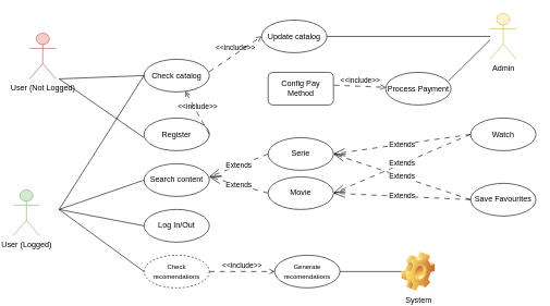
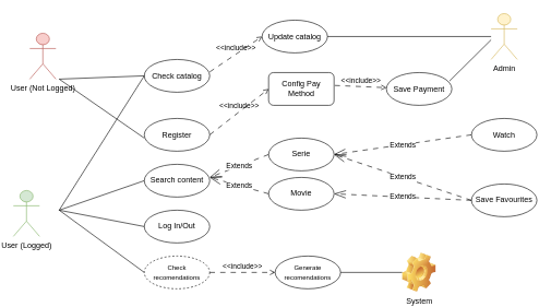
  <mxCell id="0" />
  <mxCell id="1" parent="0" />
  <mxCell id="2" value="&lt;div&gt;User (Not Logged)&lt;br&gt;&lt;/div&gt;" style="shape=umlActor;verticalLabelPosition=bottom;verticalAlign=top;html=1;outlineConnect=0;fillColor=#f8cecc;strokeColor=#b85450;" parent="1" vertex="1"><mxGeometry x="45" y="50" width="40" height="70" as="geometry" /></mxCell>
  <mxCell id="3" value="Check catalog" style="ellipse;whiteSpace=wrap;html=1;" parent="1" vertex="1"><mxGeometry x="220" y="90" width="100" height="50" as="geometry" /></mxCell>
  <mxCell id="4" value="Log In/Out" style="ellipse;whiteSpace=wrap;html=1;" parent="1" vertex="1"><mxGeometry x="220" y="320" width="100" height="50" as="geometry" /></mxCell>
  <mxCell id="5" value="Search content" style="ellipse;whiteSpace=wrap;html=1;" parent="1" vertex="1"><mxGeometry x="220" y="250" width="100" height="50" as="geometry" /></mxCell>
  <mxCell id="6" value="Register" style="ellipse;whiteSpace=wrap;html=1;" parent="1" vertex="1"><mxGeometry x="220" y="180" width="100" height="50" as="geometry" /></mxCell>
  <mxCell id="7" value="User (Logged)" style="shape=umlActor;verticalLabelPosition=bottom;verticalAlign=top;html=1;outlineConnect=0;fillColor=#d5e8d4;strokeColor=#82b366;" parent="1" vertex="1"><mxGeometry x="20" y="290" width="40" height="70" as="geometry" /></mxCell>
  <mxCell id="8" value="" style="endArrow=none;html=1;rounded=0;entryX=0;entryY=0.5;entryDx=0;entryDy=0;" parent="1" target="4" edge="1"><mxGeometry width="50" height="50" relative="1" as="geometry"><mxPoint x="90" y="320" as="sourcePoint" /><mxPoint x="200" y="320" as="targetPoint" /></mxGeometry></mxCell>
  <mxCell id="9" value="" style="endArrow=none;html=1;rounded=0;entryX=0;entryY=0.5;entryDx=0;entryDy=0;" parent="1" target="5" edge="1"><mxGeometry width="50" height="50" relative="1" as="geometry"><mxPoint x="90" y="320" as="sourcePoint" /><mxPoint x="210" y="250" as="targetPoint" /></mxGeometry></mxCell>
  <mxCell id="10" value="" style="endArrow=none;html=1;rounded=0;entryX=0;entryY=0.5;entryDx=0;entryDy=0;" parent="1" target="3" edge="1"><mxGeometry width="50" height="50" relative="1" as="geometry"><mxPoint x="90" y="320" as="sourcePoint" /><mxPoint x="210" y="100" as="targetPoint" /></mxGeometry></mxCell>
  <mxCell id="11" value="Admin" style="shape=umlActor;verticalLabelPosition=bottom;verticalAlign=top;html=1;outlineConnect=0;fillColor=#fff2cc;strokeColor=#d6b656;" parent="1" vertex="1"><mxGeometry x="750" y="20" width="40" height="70" as="geometry" /></mxCell>
  <mxCell id="12" value="" style="endArrow=none;html=1;rounded=0;entryX=0;entryY=0.6;entryDx=0;entryDy=0;entryPerimeter=0;" parent="1" target="6" edge="1"><mxGeometry width="50" height="50" relative="1" as="geometry"><mxPoint x="90" y="120" as="sourcePoint" /><mxPoint x="220" y="170" as="targetPoint" /></mxGeometry></mxCell>
  <mxCell id="13" value="" style="endArrow=none;html=1;rounded=0;entryX=0;entryY=0.5;entryDx=0;entryDy=0;" parent="1" target="3" edge="1"><mxGeometry width="50" height="50" relative="1" as="geometry"><mxPoint x="90" y="120" as="sourcePoint" /><mxPoint x="230" y="190" as="targetPoint" /></mxGeometry></mxCell>
  <mxCell id="14" value="Update catalog" style="ellipse;whiteSpace=wrap;html=1;" parent="1" vertex="1"><mxGeometry x="400" y="30" width="100" height="50" as="geometry" /></mxCell>
  <mxCell id="15" value="" style="endArrow=none;html=1;rounded=0;entryX=1;entryY=0.5;entryDx=0;entryDy=0;" parent="1" target="14" edge="1" source="11"><mxGeometry width="50" height="50" relative="1" as="geometry"><mxPoint x="700" y="60" as="sourcePoint" /><mxPoint x="460" y="35" as="targetPoint" /></mxGeometry></mxCell>
  <mxCell id="16" value="&lt;font size=&quot;1&quot;&gt;Generate recomendations&lt;br&gt;&lt;/font&gt;" style="ellipse;whiteSpace=wrap;html=1;" parent="1" vertex="1"><mxGeometry x="420" y="390" width="100" height="50" as="geometry" /></mxCell>
  <mxCell id="17" value="" style="endArrow=none;html=1;rounded=0;entryX=1;entryY=0.5;entryDx=0;entryDy=0;exitX=0;exitY=0.5;exitDx=0;exitDy=0;" parent="1" target="16" edge="1" source="18"><mxGeometry width="50" height="50" relative="1" as="geometry"><mxPoint x="540" y="410" as="sourcePoint" /><mxPoint x="470" y="415" as="targetPoint" /></mxGeometry></mxCell>
  <mxCell id="18" value="System" style="shape=image;html=1;verticalLabelPosition=bottom;verticalAlign=top;imageAspect=1;aspect=fixed;image=img/clipart/Gear_128x128.png" vertex="1" parent="1"><mxGeometry x="614.42" y="385" width="51.15" height="60" as="geometry" /></mxCell>
  <mxCell id="19" value="Movie" style="ellipse;whiteSpace=wrap;html=1;" vertex="1" parent="1"><mxGeometry x="410" y="270" width="100" height="50" as="geometry" /></mxCell>
  <mxCell id="20" value="Serie" style="ellipse;whiteSpace=wrap;html=1;" vertex="1" parent="1"><mxGeometry x="410" y="210" width="100" height="50" as="geometry" /></mxCell>
  <mxCell id="21" value="Extends" style="endArrow=openThin;endSize=16;endFill=0;html=1;rounded=0;exitX=0;exitY=0.5;exitDx=0;exitDy=0;dashed=1;dashPattern=8 8;startArrow=none;startFill=0;" edge="1" parent="1" source="20"><mxGeometry width="160" relative="1" as="geometry"><mxPoint x="325" y="150" as="sourcePoint" /><mxPoint x="320" y="270" as="targetPoint" /></mxGeometry></mxCell>
  <mxCell id="22" value="Extends" style="endArrow=openThin;endSize=16;endFill=0;html=1;rounded=0;exitX=0;exitY=0.5;exitDx=0;exitDy=0;dashed=1;dashPattern=8 8;" edge="1" parent="1" source="19"><mxGeometry width="160" relative="1" as="geometry"><mxPoint x="430" y="245" as="sourcePoint" /><mxPoint x="320" y="270" as="targetPoint" /></mxGeometry></mxCell>
  <mxCell id="23" value="Save Favourites" style="ellipse;whiteSpace=wrap;html=1;" vertex="1" parent="1"><mxGeometry x="720" y="280" width="100" height="50" as="geometry" /></mxCell>
  <mxCell id="24" value="Watch" style="ellipse;whiteSpace=wrap;html=1;" vertex="1" parent="1"><mxGeometry x="720" y="180" width="100" height="50" as="geometry" /></mxCell>
- <mxCell id="25" value="Extends" style="endArrow=openThin;endSize=16;endFill=0;html=1;rounded=0;exitX=0;exitY=0.5;exitDx=0;exitDy=0;dashed=1;dashPattern=8 8;entryX=1;entryY=0.5;entryDx=0;entryDy=0;" edge="1" parent="1" source="24" target="19"><mxGeometry width="160" relative="1" as="geometry"><mxPoint x="600" y="230" as="sourcePoint" /><mxPoint x="510" y="265" as="targetPoint" /></mxGeometry></mxCell>
  <mxCell id="26" value="Extends" style="endArrow=openThin;endSize=16;endFill=0;html=1;rounded=0;dashed=1;dashPattern=8 8;entryX=1;entryY=0.5;entryDx=0;entryDy=0;exitX=0;exitY=0.5;exitDx=0;exitDy=0;" edge="1" parent="1" source="24" target="20"><mxGeometry width="160" relative="1" as="geometry"><mxPoint x="600" y="230" as="sourcePoint" /><mxPoint x="520" y="305" as="targetPoint" /></mxGeometry></mxCell>
  <mxCell id="27" value="Extends" style="endArrow=openThin;endSize=16;endFill=0;html=1;rounded=0;dashed=1;dashPattern=8 8;entryX=1;entryY=0.5;entryDx=0;entryDy=0;exitX=0;exitY=0.5;exitDx=0;exitDy=0;" edge="1" parent="1" source="23" target="20"><mxGeometry width="160" relative="1" as="geometry"><mxPoint x="610" y="205" as="sourcePoint" /><mxPoint x="520" y="305" as="targetPoint" /></mxGeometry></mxCell>
  <mxCell id="28" value="Extends" style="endArrow=openThin;endSize=16;endFill=0;html=1;rounded=0;dashed=1;dashPattern=8 8;entryX=1;entryY=0.5;entryDx=0;entryDy=0;exitX=0;exitY=0.5;exitDx=0;exitDy=0;" edge="1" parent="1" source="23" target="19"><mxGeometry width="160" relative="1" as="geometry"><mxPoint x="622.147" y="288.666" as="sourcePoint" /><mxPoint x="520" y="245" as="targetPoint" /></mxGeometry></mxCell>
  <mxCell id="29" value="Config Pay Method" style="whiteSpace=wrap;html=1;rounded=1;" vertex="1" parent="1"><mxGeometry x="410" y="110" width="100" height="50" as="geometry" /></mxCell>
- <mxCell id="30" value="Process Payment" style="ellipse;whiteSpace=wrap;html=1;" vertex="1" parent="1"><mxGeometry x="590" y="110" width="100" height="50" as="geometry" /></mxCell>
- <mxCell id="31" value="&amp;lt;&amp;lt;include&amp;gt;&amp;gt;" style="html=1;verticalAlign=bottom;labelBackgroundColor=none;endArrow=open;endFill=0;dashed=1;rounded=0;dashPattern=8 8;exitX=1;exitY=0.5;exitDx=0;exitDy=0;" edge="1" parent="1" source="6" target="3"><mxGeometry width="160" relative="1" as="geometry"><mxPoint x="260" y="90" as="sourcePoint" /><mxPoint x="420" y="90" as="targetPoint" /></mxGeometry></mxCell>
+ <mxCell id="30" value="Save Payment" style="ellipse;whiteSpace=wrap;html=1;" vertex="1" parent="1"><mxGeometry x="590" y="110" width="100" height="50" as="geometry" /></mxCell>
+ <mxCell id="31" value="&amp;lt;&amp;lt;include&amp;gt;&amp;gt;" style="html=1;verticalAlign=bottom;labelBackgroundColor=none;endArrow=open;endFill=0;dashed=1;rounded=0;dashPattern=8 8;entryX=0;entryY=0.5;entryDx=0;entryDy=0;exitX=1;exitY=0.5;exitDx=0;exitDy=0;" edge="1" parent="1" source="6" target="29"><mxGeometry width="160" relative="1" as="geometry"><mxPoint x="260" y="90" as="sourcePoint" /><mxPoint x="420" y="90" as="targetPoint" /></mxGeometry></mxCell>
  <mxCell id="32" value="&amp;lt;&amp;lt;include&amp;gt;&amp;gt;" style="html=1;verticalAlign=bottom;labelBackgroundColor=none;endArrow=open;endFill=0;dashed=1;rounded=0;dashPattern=8 8;exitX=1.011;exitY=0.393;exitDx=0;exitDy=0;exitPerimeter=0;" edge="1" parent="1" source="29" target="30"><mxGeometry width="160" relative="1" as="geometry"><mxPoint x="510" y="90" as="sourcePoint" /><mxPoint x="600" y="90" as="targetPoint" /></mxGeometry></mxCell>
  <mxCell id="33" value="" style="endArrow=none;html=1;rounded=0;entryX=0.964;entryY=0.26;entryDx=0;entryDy=0;entryPerimeter=0;" edge="1" parent="1" target="30"><mxGeometry width="50" height="50" relative="1" as="geometry"><mxPoint x="750" y="60" as="sourcePoint" /><mxPoint x="440" y="420" as="targetPoint" /></mxGeometry></mxCell>
  <mxCell id="34" value="&lt;font size=&quot;1&quot;&gt;Check recomendations&lt;br&gt;&lt;/font&gt;" style="ellipse;whiteSpace=wrap;html=1;dashed=1;" vertex="1" parent="1"><mxGeometry x="220" y="390" width="100" height="50" as="geometry" /></mxCell>
  <mxCell id="35" value="&amp;lt;&amp;lt;include&amp;gt;&amp;gt;" style="html=1;verticalAlign=bottom;labelBackgroundColor=none;endArrow=open;endFill=0;dashed=1;rounded=0;dashPattern=8 8;exitX=1;exitY=0.5;exitDx=0;exitDy=0;entryX=0;entryY=0.5;entryDx=0;entryDy=0;" edge="1" parent="1" source="34" target="16"><mxGeometry width="160" relative="1" as="geometry"><mxPoint x="340.96" y="385" as="sourcePoint" /><mxPoint x="419.997" y="388.503" as="targetPoint" /></mxGeometry></mxCell>
  <mxCell id="36" value="" style="endArrow=none;html=1;rounded=0;entryX=0;entryY=0.5;entryDx=0;entryDy=0;" edge="1" parent="1" target="34"><mxGeometry width="50" height="50" relative="1" as="geometry"><mxPoint x="90" y="320" as="sourcePoint" /><mxPoint x="230" y="355" as="targetPoint" /></mxGeometry></mxCell>
  <mxCell id="37" value="&amp;lt;&amp;lt;include&amp;gt;&amp;gt;" style="html=1;verticalAlign=bottom;labelBackgroundColor=none;endArrow=open;endFill=0;dashed=1;rounded=0;dashPattern=8 8;entryX=0;entryY=0.5;entryDx=0;entryDy=0;" edge="1" parent="1" target="14"><mxGeometry width="160" relative="1" as="geometry"><mxPoint x="320" y="109" as="sourcePoint" /><mxPoint x="420" y="109.05" as="targetPoint" /></mxGeometry></mxCell>
